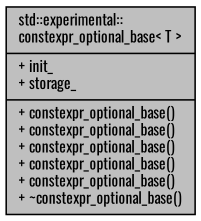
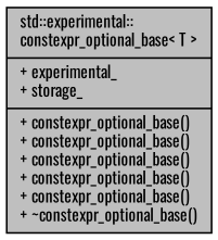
  digraph {
    fontname=Oswald
-   n1 [color=black fillcolor=grey75 fontcolor=black fontname=Oswald fontsize=10 height=0.2 label="{std::experimental::\lconstexpr_optional_base\< T \>\n|+ init_\l+ storage_\l|+ constexpr_optional_base()\l+ constexpr_optional_base()\l+ constexpr_optional_base()\l+ constexpr_optional_base()\l+ constexpr_optional_base()\l+ ~constexpr_optional_base()\l}" shape=record style=filled width=0.4]
+   n1 [color=black fillcolor=grey75 fontcolor=black fontname=Oswald fontsize=10 height=0.2 label="{std::experimental::\lconstexpr_optional_base\< T \>\n|+ experimental_\l+ storage_\l|+ constexpr_optional_base()\l+ constexpr_optional_base()\l+ constexpr_optional_base()\l+ constexpr_optional_base()\l+ constexpr_optional_base()\l+ ~constexpr_optional_base()\l}" shape=record style=filled width=0.4]
  }
